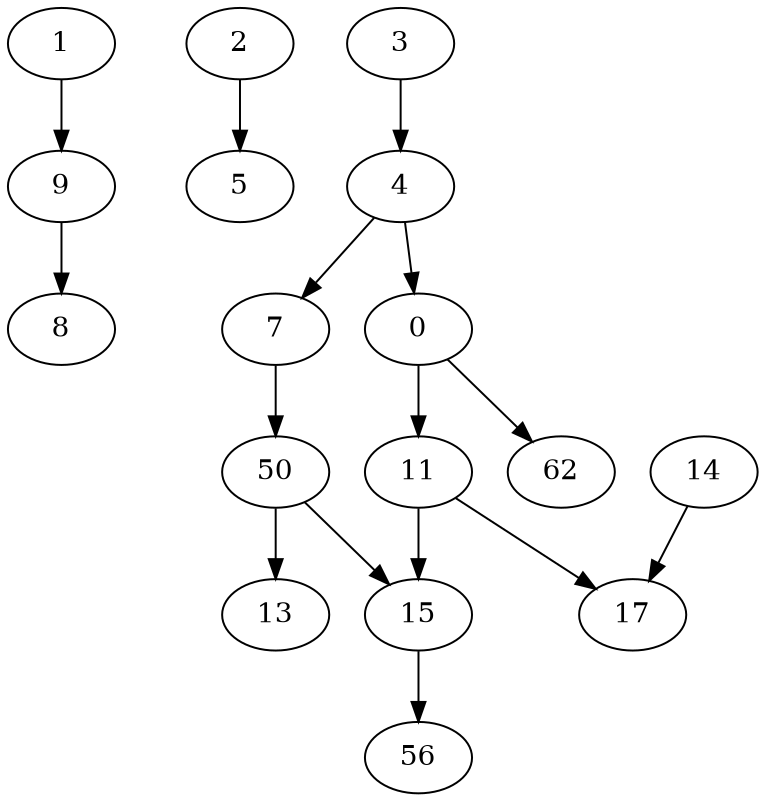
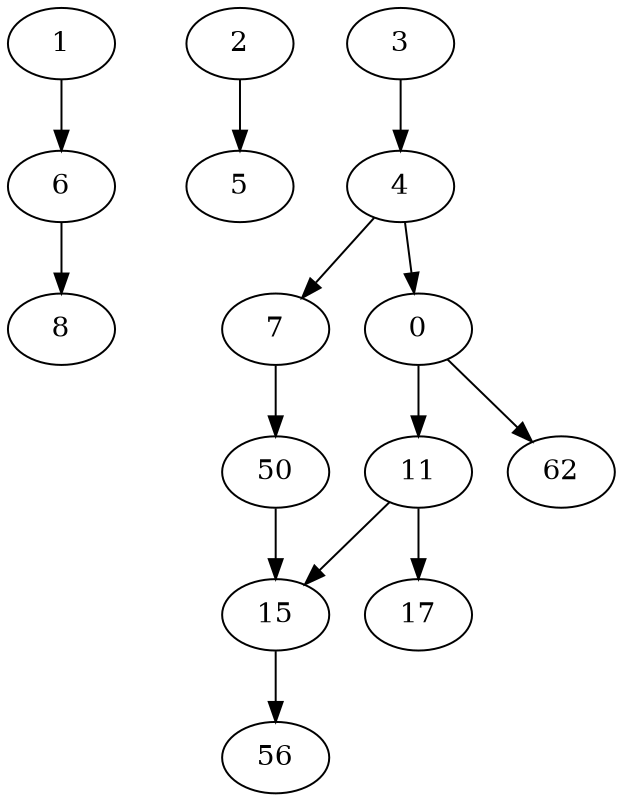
  digraph {
    node [alpha=0.12]
    1 [alpha=0.02 expect_size=9745275648214758]
-   6 [alpha=0.08 expect_size=129500505465574 label=9]
+   6 [alpha=0.08 expect_size=129500505465574]
    8 [alpha=0.07 expect_size=346003680473643]
    2 [alpha=0.01 expect_size=1274492731468546048]
    5 [alpha=0.13 expect_size=1073943687462912000]
    3 [alpha=0.01 expect_size=228309191461175296]
    4 [expect_size=23815465429564960]
    7 [alpha=0.17 expect_size=921831000416725]
    n9 [alpha=0.13 expect_size=907064391116945 label=0]
    n10 [alpha=0.07 expect_size=28896560114230 label=50]
    11 [alpha=0.14 expect_size=9151497712859164]
    n12 [alpha=0.05 expect_size=372442186209283 label=62]
-   13 [expect_size=321336725549731]
    15 [expect_size=20365154369667072]
    17 [alpha=0.16 expect_size=12735347600180714]
    n16 [alpha=0.05 expect_size=90028114371376 label=56]
-   14 [alpha=0.06 expect_size=364616652442042368]
    1 -> 6
    6 -> 8
    2 -> 5
    3 -> 4
    4 -> 7
    4 -> n9
    7 -> n10
    n9 -> 11
    n9 -> n12
-   n10 -> 13
    n10 -> 15
    11 -> 15
    11 -> 17
    15 -> n16
-   14 -> 17
  }
